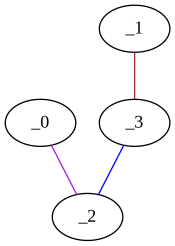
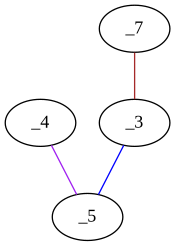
  graph {
    fontname="Liberation Serif"
    node [fontname="Liberation Serif"]
    edge [fontname="Liberation Serif"]
-   _0 [x=0.629512 y=2.90986]
-   _2 [x=2.63625 y=2.90473]
-   _1 [x=1.51 y=0.66]
+   _0 [x=0.629512 y=2.90986 label=_4]
+   _2 [x=2.63625 y=2.90473 label=_5]
+   _1 [x=1.51 y=0.66 label=_7]
    _3 [x=1.70546 y=0.0065623]
    _0 -- _2 [color=purple]
    _1 -- _3 [color=brown]
    _3 -- _2 [color=blue]
  }
